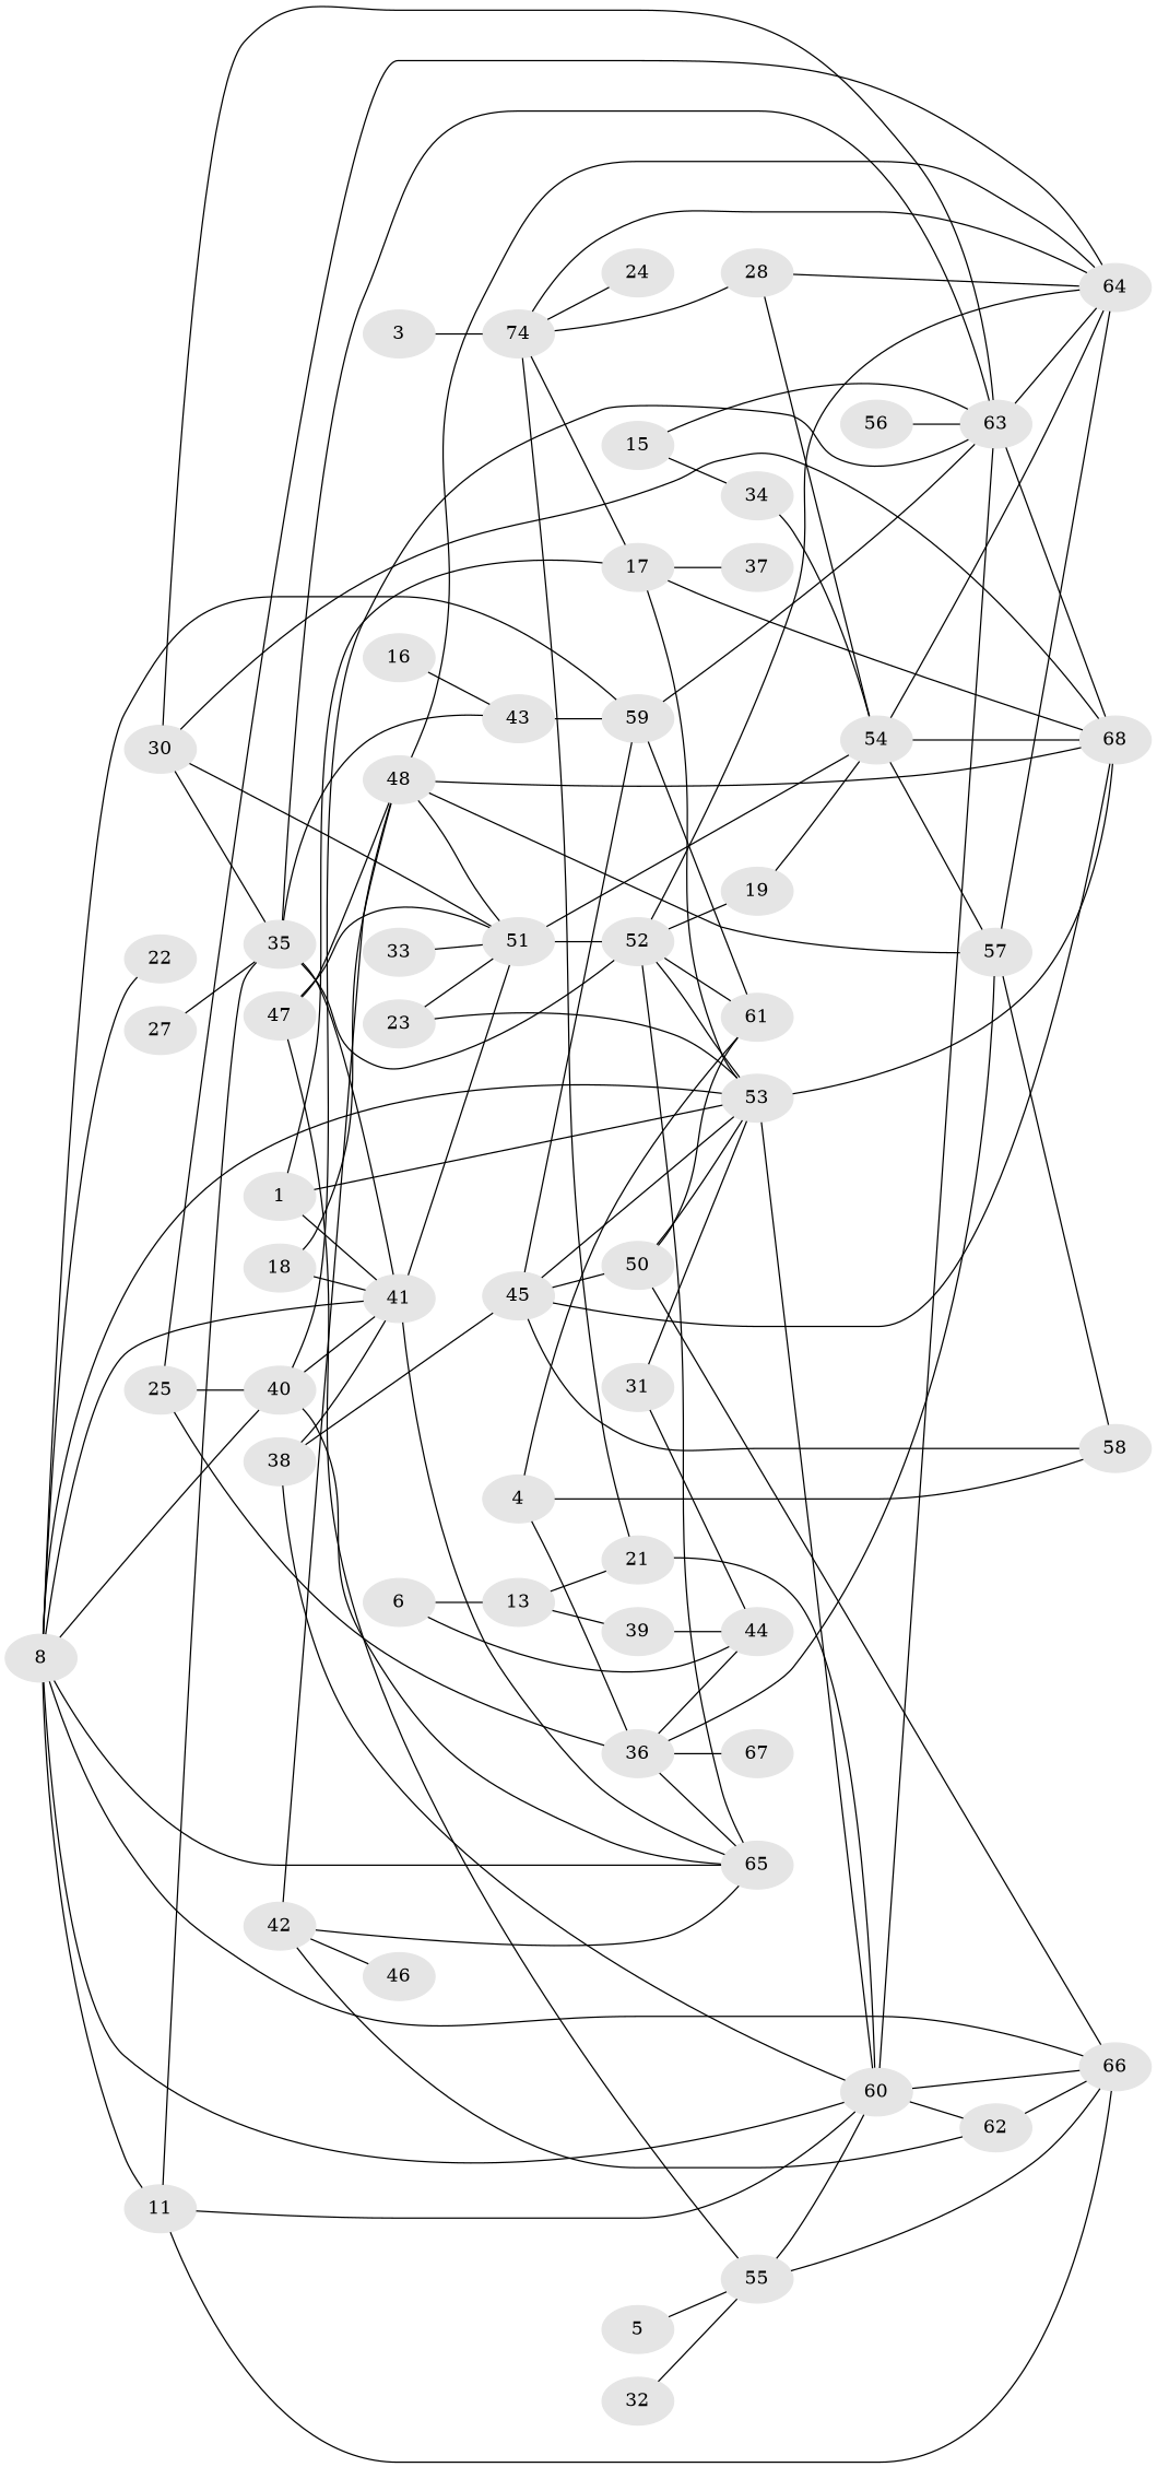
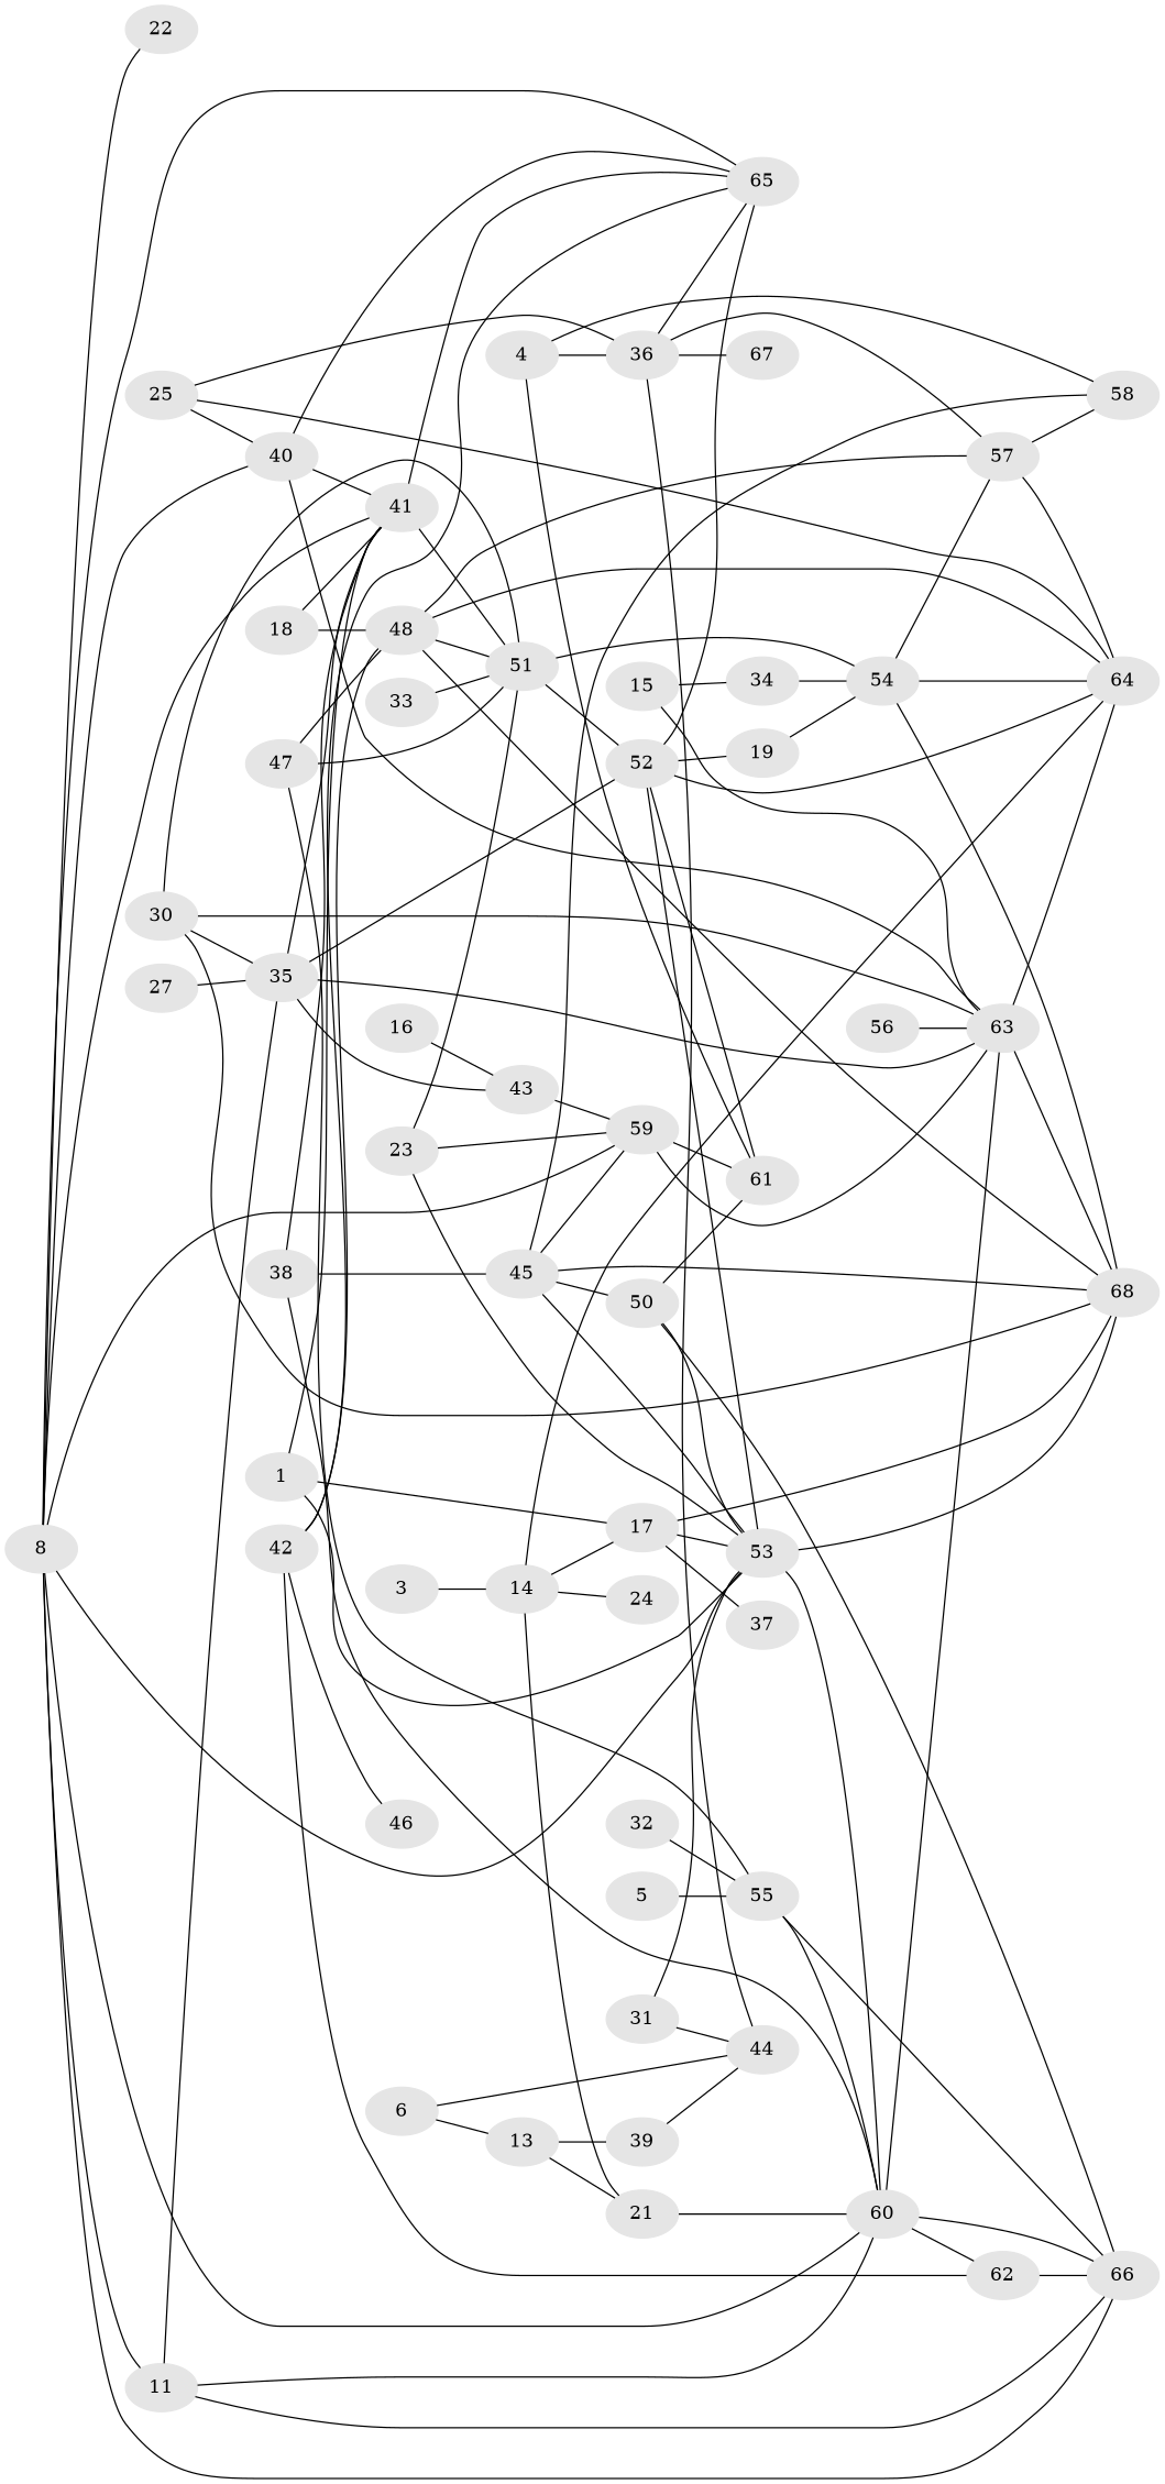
  graph {
    rankdir=LR
    node [color=gray90 style=filled]
    edge [weight=1.0]
    1
    17
    41
    53
    37
    68
    65
    51
    3
-   14 [label=74]
-   28
+   14
    21
    24
    64
    4
    36
    58
    61
    44
    57
    67
    5
    55
    60
    66
    6
    13
    39
    8
    11
    22
    40
    59
    35
    63
    62
    54
    43
    52
    15
    34
    16
    18
    48
    19
    23
    25
    27
    30
    31
    32
    33
    38
    45
    50
    42
    46
    47
    56
    1 -- 17
    1 -- 41
    1 -- 53
    17 -- 53
    17 -- 37
    17 -- 68
    41 -- 65
    41 -- 51
    53 -- 68
    53 -- 60
    51 -- 54
    51 -- 52
    3 -- 14
    14 -- 17
-   14 -- 28
    14 -- 21
    14 -- 24
    14 -- 64
-   28 -- 64
-   28 -- 54
    21 -- 60
    4 -- 36
    4 -- 58
    4 -- 61
    36 -- 65
    36 -- 44
    36 -- 57
    36 -- 67
    57 -- 64
    57 -- 58
    5 -- 55
    55 -- 60
    55 -- 66
    60 -- 66
    60 -- 63
    60 -- 62 [weight=2.0]
    6 -- 44
    6 -- 13
    13 -- 21
    13 -- 39
    39 -- 44
    8 -- 41
    8 -- 53
    8 -- 65
    8 -- 60
    8 -- 66 [weight=2.0]
    8 -- 11
    8 -- 22
    8 -- 40
    8 -- 59
    11 -- 60
    11 -- 66
    11 -- 35
    40 -- 41
    40 -- 65
    40 -- 63
    59 -- 61
    59 -- 63
    35 -- 41
    35 -- 63
    35 -- 43
    35 -- 52
    63 -- 68
    63 -- 64
    62 -- 66
    54 -- 68
    54 -- 64
    54 -- 57
    43 -- 59
    52 -- 53
    52 -- 65
    52 -- 64
    52 -- 61
    52 -- 19
    15 -- 63
    15 -- 34
    34 -- 54
    16 -- 43
    18 -- 41
    18 -- 48
    48 -- 68
    48 -- 51
    48 -- 64
    48 -- 57
    19 -- 54
    23 -- 53
    23 -- 51
+   23 -- 59
    25 -- 64
    25 -- 36
    25 -- 40
    27 -- 35
    30 -- 68
    30 -- 51
    30 -- 35
    30 -- 63
    31 -- 53
    31 -- 44
    32 -- 55
    33 -- 51
    38 -- 41
    38 -- 60
    38 -- 45
    45 -- 53
    45 -- 68
    45 -- 58
    45 -- 59
    45 -- 50
    50 -- 53
    50 -- 61
    50 -- 66
    42 -- 65 [weight=2.0]
    42 -- 62
    42 -- 48 [weight=2.0]
    42 -- 46
    47 -- 51
    47 -- 55
    47 -- 48
    56 -- 63
  }
